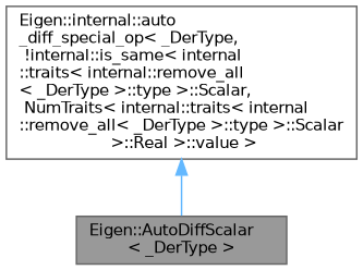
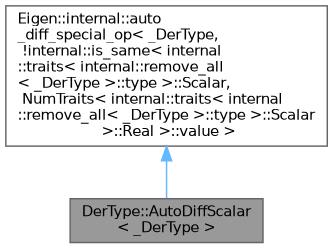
  digraph {
    rankdir=TB
    node [color=gray40 fontname=Helvetica fontsize=10 shape=box style=filled]
-   n1 [fillcolor=grey60 fontcolor=black height=0.2 label="Eigen::AutoDiffScalar\l\< _DerType \>" width=0.4]
+   n1 [fillcolor=grey60 fontcolor=black height=0.2 label="DerType::AutoDiffScalar\l\< _DerType \>" width=0.4]
    n2 [fillcolor=white height=0.2 label="Eigen::internal::auto\l_diff_special_op\< _DerType,\l !internal::is_same\< internal\l::traits\< internal::remove_all\l\< _DerType \>::type \>::Scalar,\l NumTraits\< internal::traits\< internal\l::remove_all\< _DerType \>::type \>::Scalar\l \>::Real \>::value \>" width=0.4]
    n2 -> n1 [color=steelblue1 dir=back fontname=Helvetica fontsize=10 labelfontname=Helvetica labelfontsize=10 style=solid]
  }
